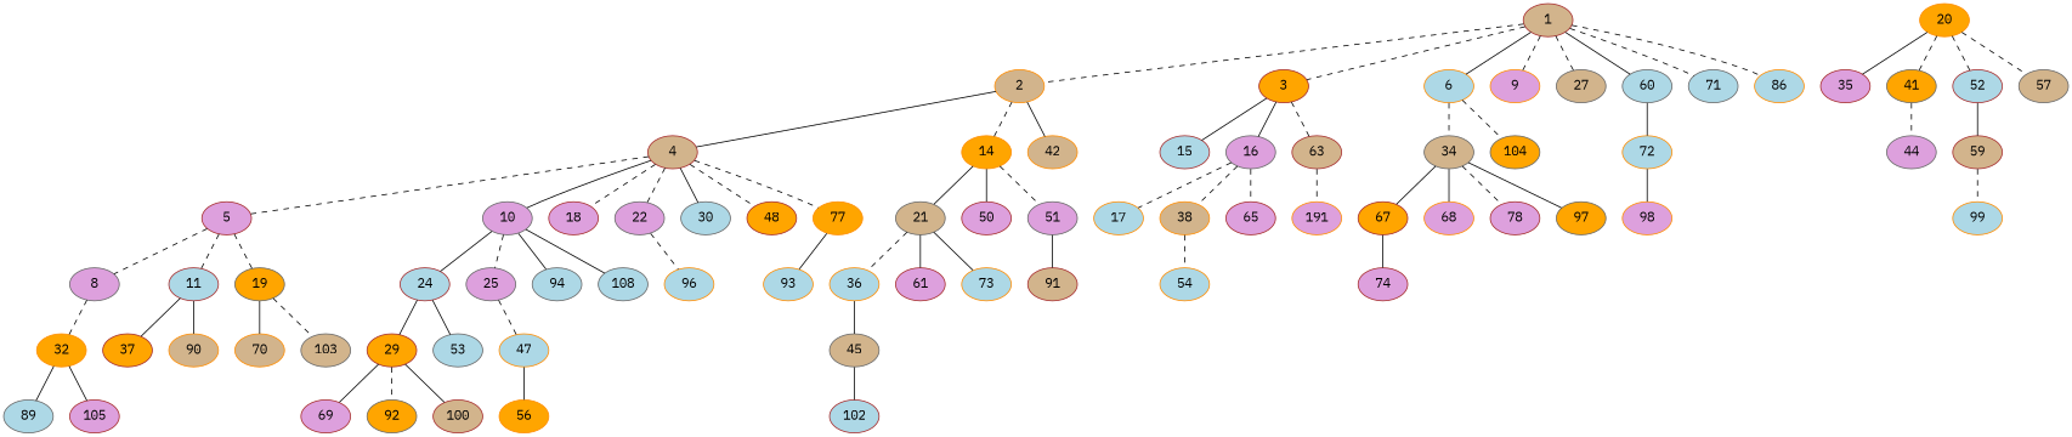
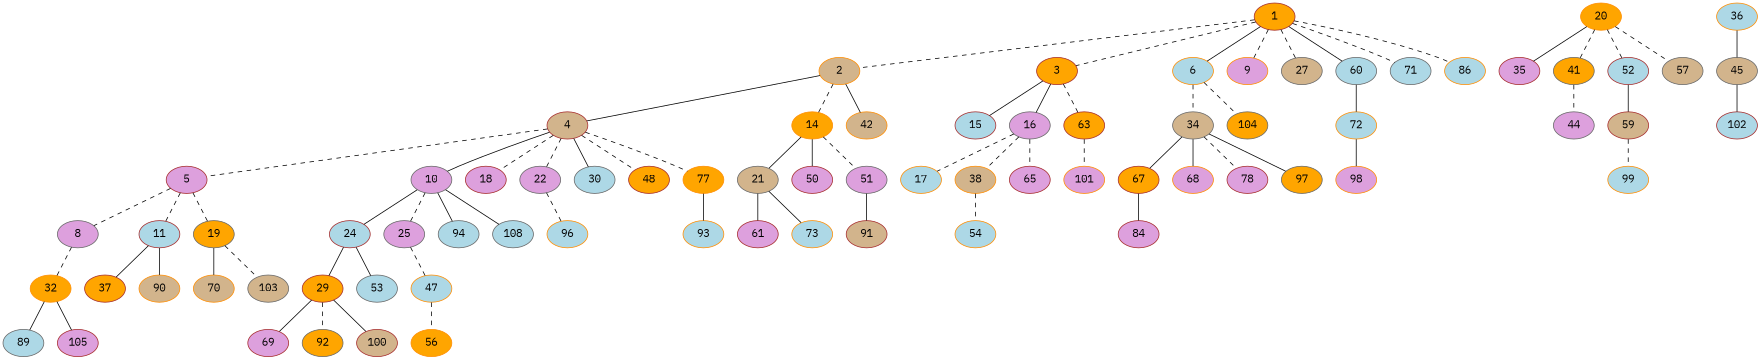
  graph {
    fontname="IBM Plex Mono"
    node [color=brown fillcolor=lightblue fontname="IBM Plex Mono" style=filled]
    edge [fontname="IBM Plex Mono" style=dashed]
-   1 [fillcolor=tan super="+23"]
+   1 [fillcolor=orange super="+23"]
    2 [color=darkorange fillcolor=tan super="+43"]
    3 [fillcolor=orange super="+12"]
    6 [color=darkorange super="+62"]
    9 [color=darkorange fillcolor=plum]
    27 [color=gray40 fillcolor=tan]
    60 [color=gray40 super="+84"]
    71 [color=gray40]
    86 [color=darkorange]
    4 [fillcolor=tan super="+7"]
    14 [color=darkorange fillcolor=orange super="+28"]
    42 [color=darkorange fillcolor=tan]
    15
    16 [color=gray40 fillcolor=plum super="+26"]
-   63 [fillcolor=tan]
+   63 [fillcolor=orange]
    34 [color=gray40 fillcolor=tan super="+55"]
    104 [color=gray40 fillcolor=orange]
    72 [color=darkorange]
    5 [fillcolor=plum super="+13"]
    10 [color=gray40 fillcolor=plum super="+83"]
    18 [fillcolor=plum]
    22 [color=gray40 fillcolor=plum super="+88"]
    30 [color=gray40 super="+31"]
    48 [fillcolor=orange]
    77 [color=darkorange fillcolor=orange]
    21 [color=gray40 fillcolor=tan super="+46"]
    50 [fillcolor=plum]
    51 [color=gray40 fillcolor=plum super="+58"]
    17 [color=darkorange]
    38 [color=darkorange fillcolor=tan super="+76"]
    65 [fillcolor=plum]
-   101 [color=darkorange fillcolor=plum label=191]
+   101 [color=darkorange fillcolor=plum]
    8 [color=gray40 fillcolor=plum super="+39"]
    11 [super="+87"]
    19 [color=gray40 fillcolor=orange super="+80"]
    24
    25 [color=gray40 fillcolor=plum super="+66"]
    94 [color=gray40]
    108 [color=gray40]
    96 [color=darkorange]
    93 [color=darkorange]
    32 [color=darkorange fillcolor=orange super="+40"]
    37 [fillcolor=orange]
    90 [color=darkorange fillcolor=tan]
    70 [color=darkorange fillcolor=tan super="+95"]
    103 [color=gray40 fillcolor=tan]
    67 [fillcolor=orange]
    68 [color=darkorange fillcolor=plum]
    78 [fillcolor=plum]
    97 [color=gray40 fillcolor=orange]
    89 [color=gray40]
    105 [fillcolor=plum]
    29 [fillcolor=orange super="+49"]
    53 [color=gray40]
    47 [color=darkorange super="+75"]
    20 [color=darkorange fillcolor=orange super="+33"]
    35 [fillcolor=plum super="+85"]
    41 [color=gray40 fillcolor=orange]
    52
    57 [color=gray40 fillcolor=tan super="+106"]
    36 [color=darkorange]
    61 [fillcolor=plum]
    73 [color=darkorange]
    91 [fillcolor=tan]
    54 [color=darkorange super="+81"]
    44 [color=gray40 fillcolor=plum super="+64"]
    59 [fillcolor=tan super="+79"]
    45 [color=gray40 fillcolor=tan]
    69 [fillcolor=plum]
    92 [color=gray40 fillcolor=orange]
    100 [fillcolor=tan]
    56 [color=darkorange fillcolor=orange super="+82"]
-   74 [fillcolor=plum]
+   74 [fillcolor=plum label=84]
    102 [super="+107"]
    99 [color=darkorange]
    98 [color=darkorange fillcolor=plum]
    1 -- 2
    1 -- 3
    1 -- 6 [style=solid]
    1 -- 9
    1 -- 27
    1 -- 60 [style=solid]
    1 -- 71
    1 -- 86
    2 -- 4 [style=solid]
    2 -- 14
    2 -- 42 [style=solid]
    3 -- 15 [style=solid]
    3 -- 16 [style=solid]
    3 -- 63
    6 -- 34
    6 -- 104
    60 -- 72 [style=solid]
    4 -- 5
    4 -- 10 [style=solid]
    4 -- 18
    4 -- 22
    4 -- 30 [style=solid]
    4 -- 48
    4 -- 77
    14 -- 21 [style=solid]
    14 -- 50 [style=solid]
    14 -- 51
    16 -- 17
    16 -- 38
    16 -- 65
    63 -- 101
    34 -- 67 [style=solid]
    34 -- 68 [style=solid]
    34 -- 78
    34 -- 97 [style=solid]
    72 -- 98 [style=solid]
    5 -- 8
    5 -- 11
    5 -- 19
    10 -- 24 [style=solid]
    10 -- 25
    10 -- 94 [style=solid]
    10 -- 108 [style=solid]
    22 -- 96
    77 -- 93 [style=solid]
-   21 -- 36
    21 -- 61 [style=solid]
    21 -- 73 [style=solid]
    51 -- 91 [style=solid]
    38 -- 54
    8 -- 32
    11 -- 37 [style=solid]
    11 -- 90 [style=solid]
    19 -- 70 [style=solid]
    19 -- 103
    24 -- 29 [style=solid]
    24 -- 53 [style=solid]
    25 -- 47
    32 -- 89 [style=solid]
    32 -- 105 [style=solid]
    67 -- 74 [style=solid]
    29 -- 69 [style=solid]
    29 -- 92
    29 -- 100 [style=solid]
-   47 -- 56 [style=solid]
+   47 -- 56
    20 -- 35 [style=solid]
    20 -- 41
    20 -- 52
    20 -- 57
    41 -- 44
    52 -- 59 [style=solid]
    36 -- 45 [style=solid]
    59 -- 99
    45 -- 102 [style=solid]
  }
